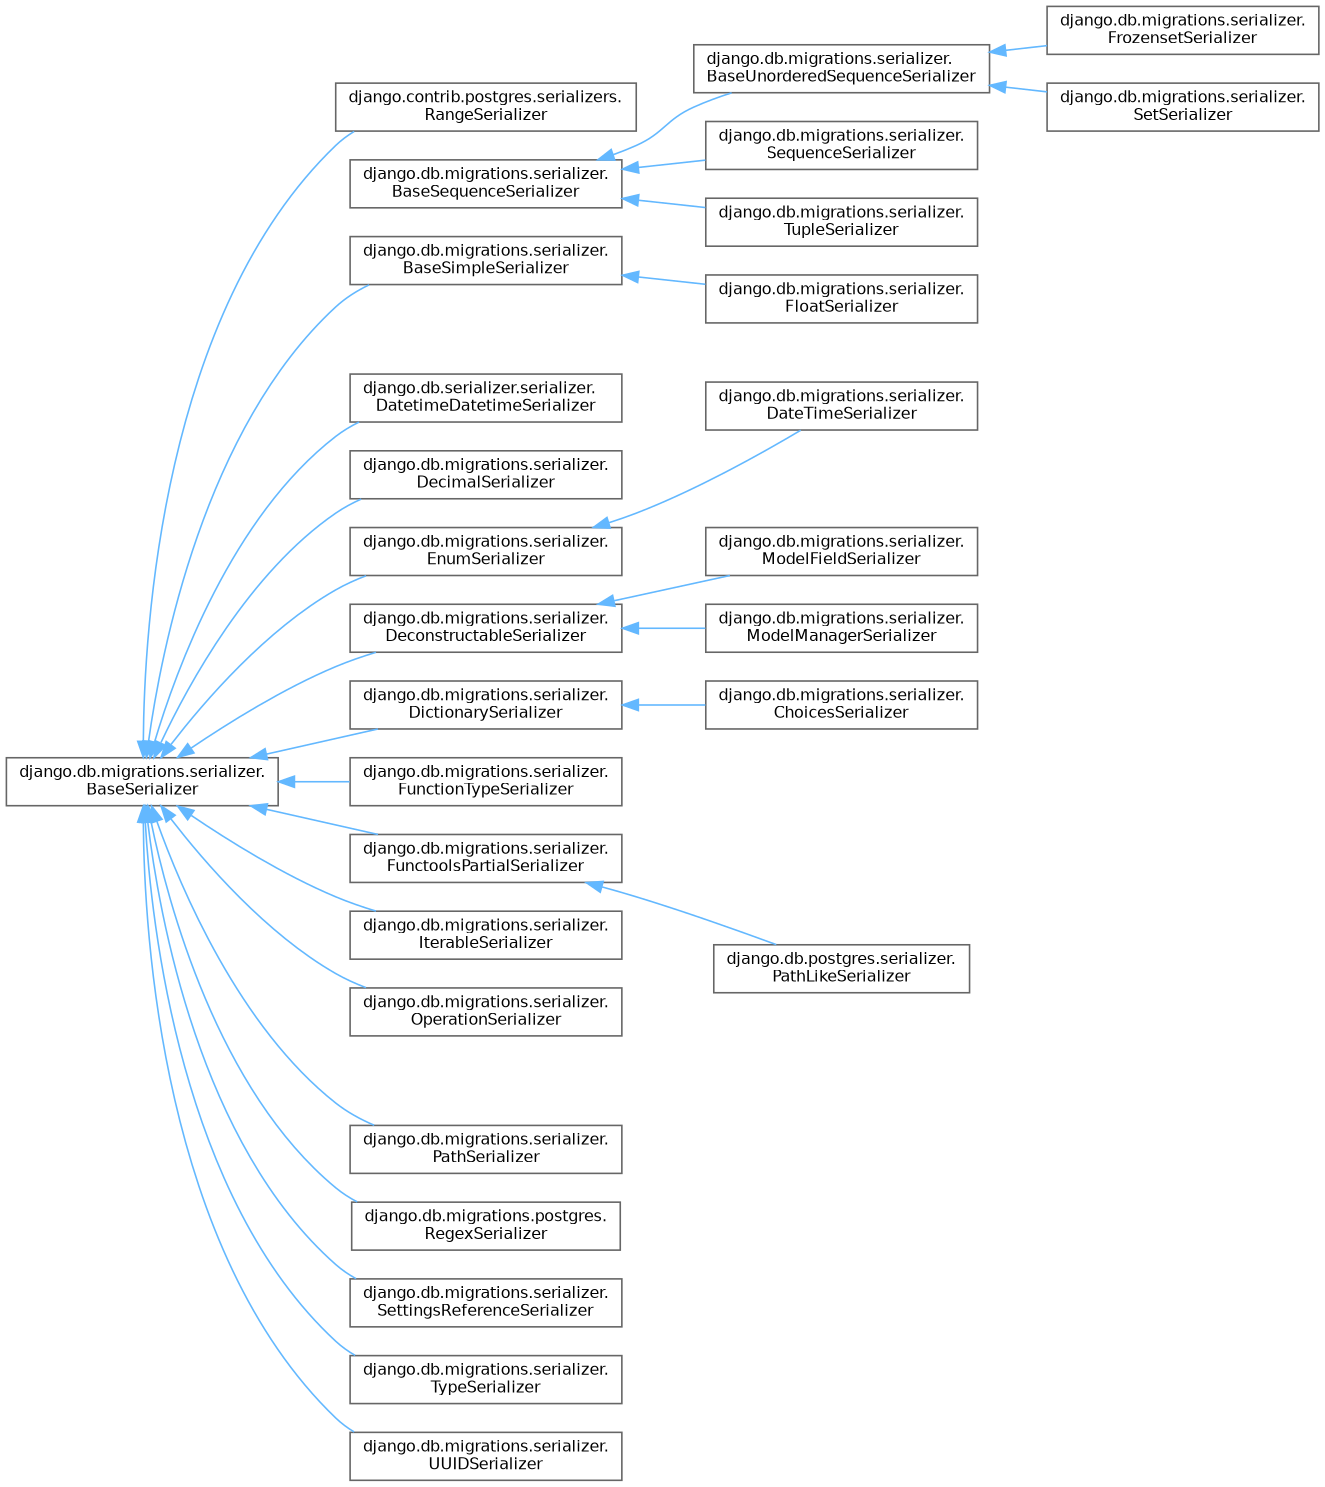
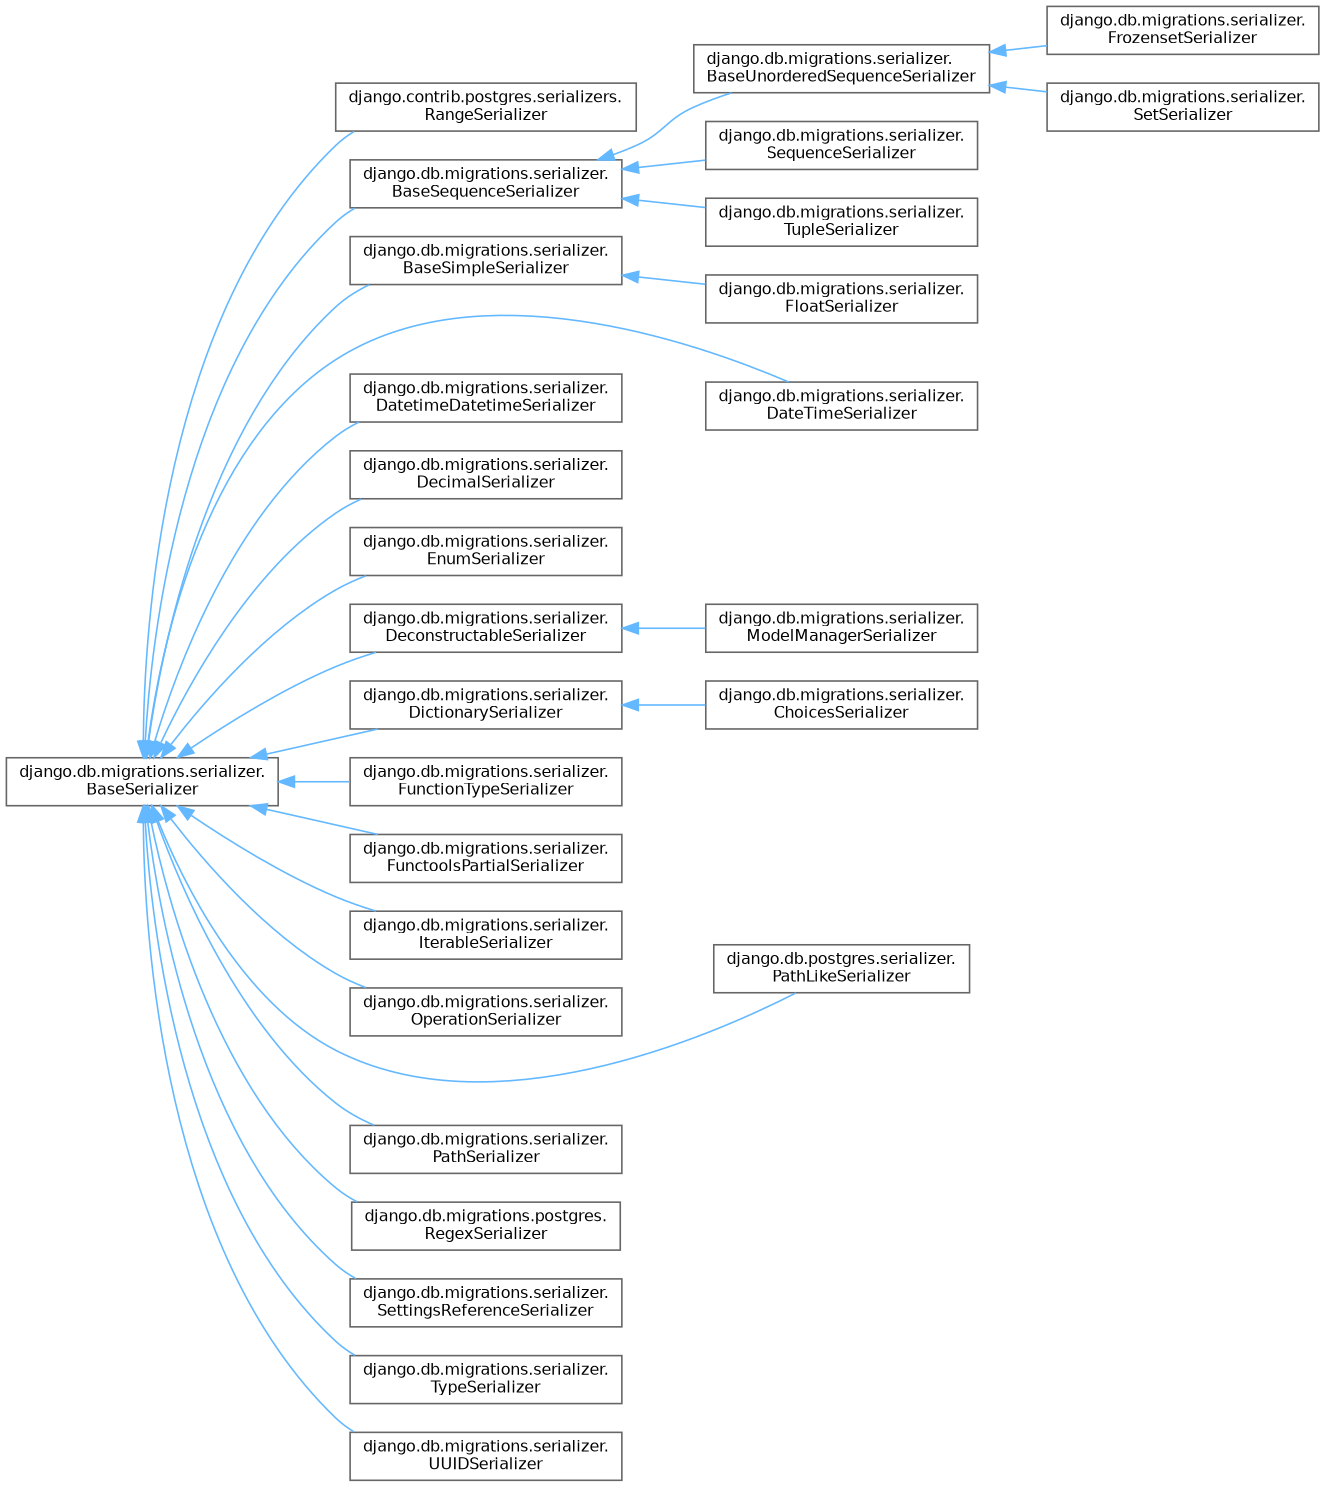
  digraph {
    rankdir=LR
    node [color=grey40 fillcolor=white fontname=Helvetica fontsize=10 shape=box style=filled]
    edge [color=steelblue1 dir=back fontname=Helvetica fontsize=10 labelfontname=Helvetica labelfontsize=10 style=solid]
    n1 [height=0.2 label="django.db.migrations.serializer.\lBaseSerializer" width=0.4]
    n2 [height=0.2 label="django.contrib.postgres.serializers.\lRangeSerializer" width=0.4]
    n3 [height=0.2 label="django.db.migrations.serializer.\lBaseSequenceSerializer" width=0.4]
    n4 [height=0.2 label="django.db.migrations.serializer.\lBaseSimpleSerializer" width=0.4]
    n5 [height=0.2 label="django.db.migrations.serializer.\lDateTimeSerializer" width=0.4]
-   n6 [height=0.2 label="django.db.serializer.serializer.\lDatetimeDatetimeSerializer" width=0.4]
+   n6 [height=0.2 label="django.db.migrations.serializer.\lDatetimeDatetimeSerializer" width=0.4]
    n7 [height=0.2 label="django.db.migrations.serializer.\lDecimalSerializer" width=0.4]
    n8 [height=0.2 label="django.db.migrations.serializer.\lDeconstructableSerializer" width=0.4]
    n9 [height=0.2 label="django.db.migrations.serializer.\lDictionarySerializer" width=0.4]
    n10 [height=0.2 label="django.db.migrations.serializer.\lEnumSerializer" width=0.4]
    n11 [height=0.2 label="django.db.migrations.serializer.\lFunctionTypeSerializer" width=0.4]
    n12 [height=0.2 label="django.db.migrations.serializer.\lFunctoolsPartialSerializer" width=0.4]
    n13 [height=0.2 label="django.db.migrations.serializer.\lIterableSerializer" width=0.4]
    n14 [height=0.2 label="django.db.migrations.serializer.\lOperationSerializer" width=0.4]
    n15 [height=0.2 label="django.db.postgres.serializer.\lPathLikeSerializer" width=0.4]
    n16 [height=0.2 label="django.db.migrations.serializer.\lPathSerializer" width=0.4]
    n17 [height=0.2 label="django.db.migrations.postgres.\lRegexSerializer" width=0.4]
    n18 [height=0.2 label="django.db.migrations.serializer.\lSettingsReferenceSerializer" width=0.4]
    n19 [height=0.2 label="django.db.migrations.serializer.\lTypeSerializer" width=0.4]
    n20 [height=0.2 label="django.db.migrations.serializer.\lUUIDSerializer" width=0.4]
    n21 [height=0.2 label="django.db.migrations.serializer.\lBaseUnorderedSequenceSerializer" width=0.4]
    n22 [height=0.2 label="django.db.migrations.serializer.\lSequenceSerializer" width=0.4]
    n23 [height=0.2 label="django.db.migrations.serializer.\lTupleSerializer" width=0.4]
    n24 [height=0.2 label="django.db.migrations.serializer.\lFloatSerializer" width=0.4]
    n25 [height=0.2 label="django.db.migrations.serializer.\lChoicesSerializer" width=0.4]
-   n26 [height=0.2 label="django.db.migrations.serializer.\lModelFieldSerializer" width=0.4]
    n27 [height=0.2 label="django.db.migrations.serializer.\lModelManagerSerializer" width=0.4]
    n28 [height=0.2 label="django.db.migrations.serializer.\lFrozensetSerializer" width=0.4]
    n29 [height=0.2 label="django.db.migrations.serializer.\lSetSerializer" width=0.4]
    n1 -> n2
+   n1 -> n3
    n1 -> n4
-   n10 -> n5
+   n1 -> n5
    n1 -> n6
    n1 -> n7
    n1 -> n8
    n1 -> n9
    n1 -> n10
    n1 -> n11
    n1 -> n12
    n1 -> n13
    n1 -> n14
-   n12 -> n15
+   n1 -> n15
    n1 -> n16
    n1 -> n17
    n1 -> n18
    n1 -> n19
    n1 -> n20
    n3 -> n21
    n3 -> n22
    n3 -> n23
    n4 -> n24
-   n8 -> n26
    n8 -> n27
    n9 -> n25
    n21 -> n28
    n21 -> n29
  }
